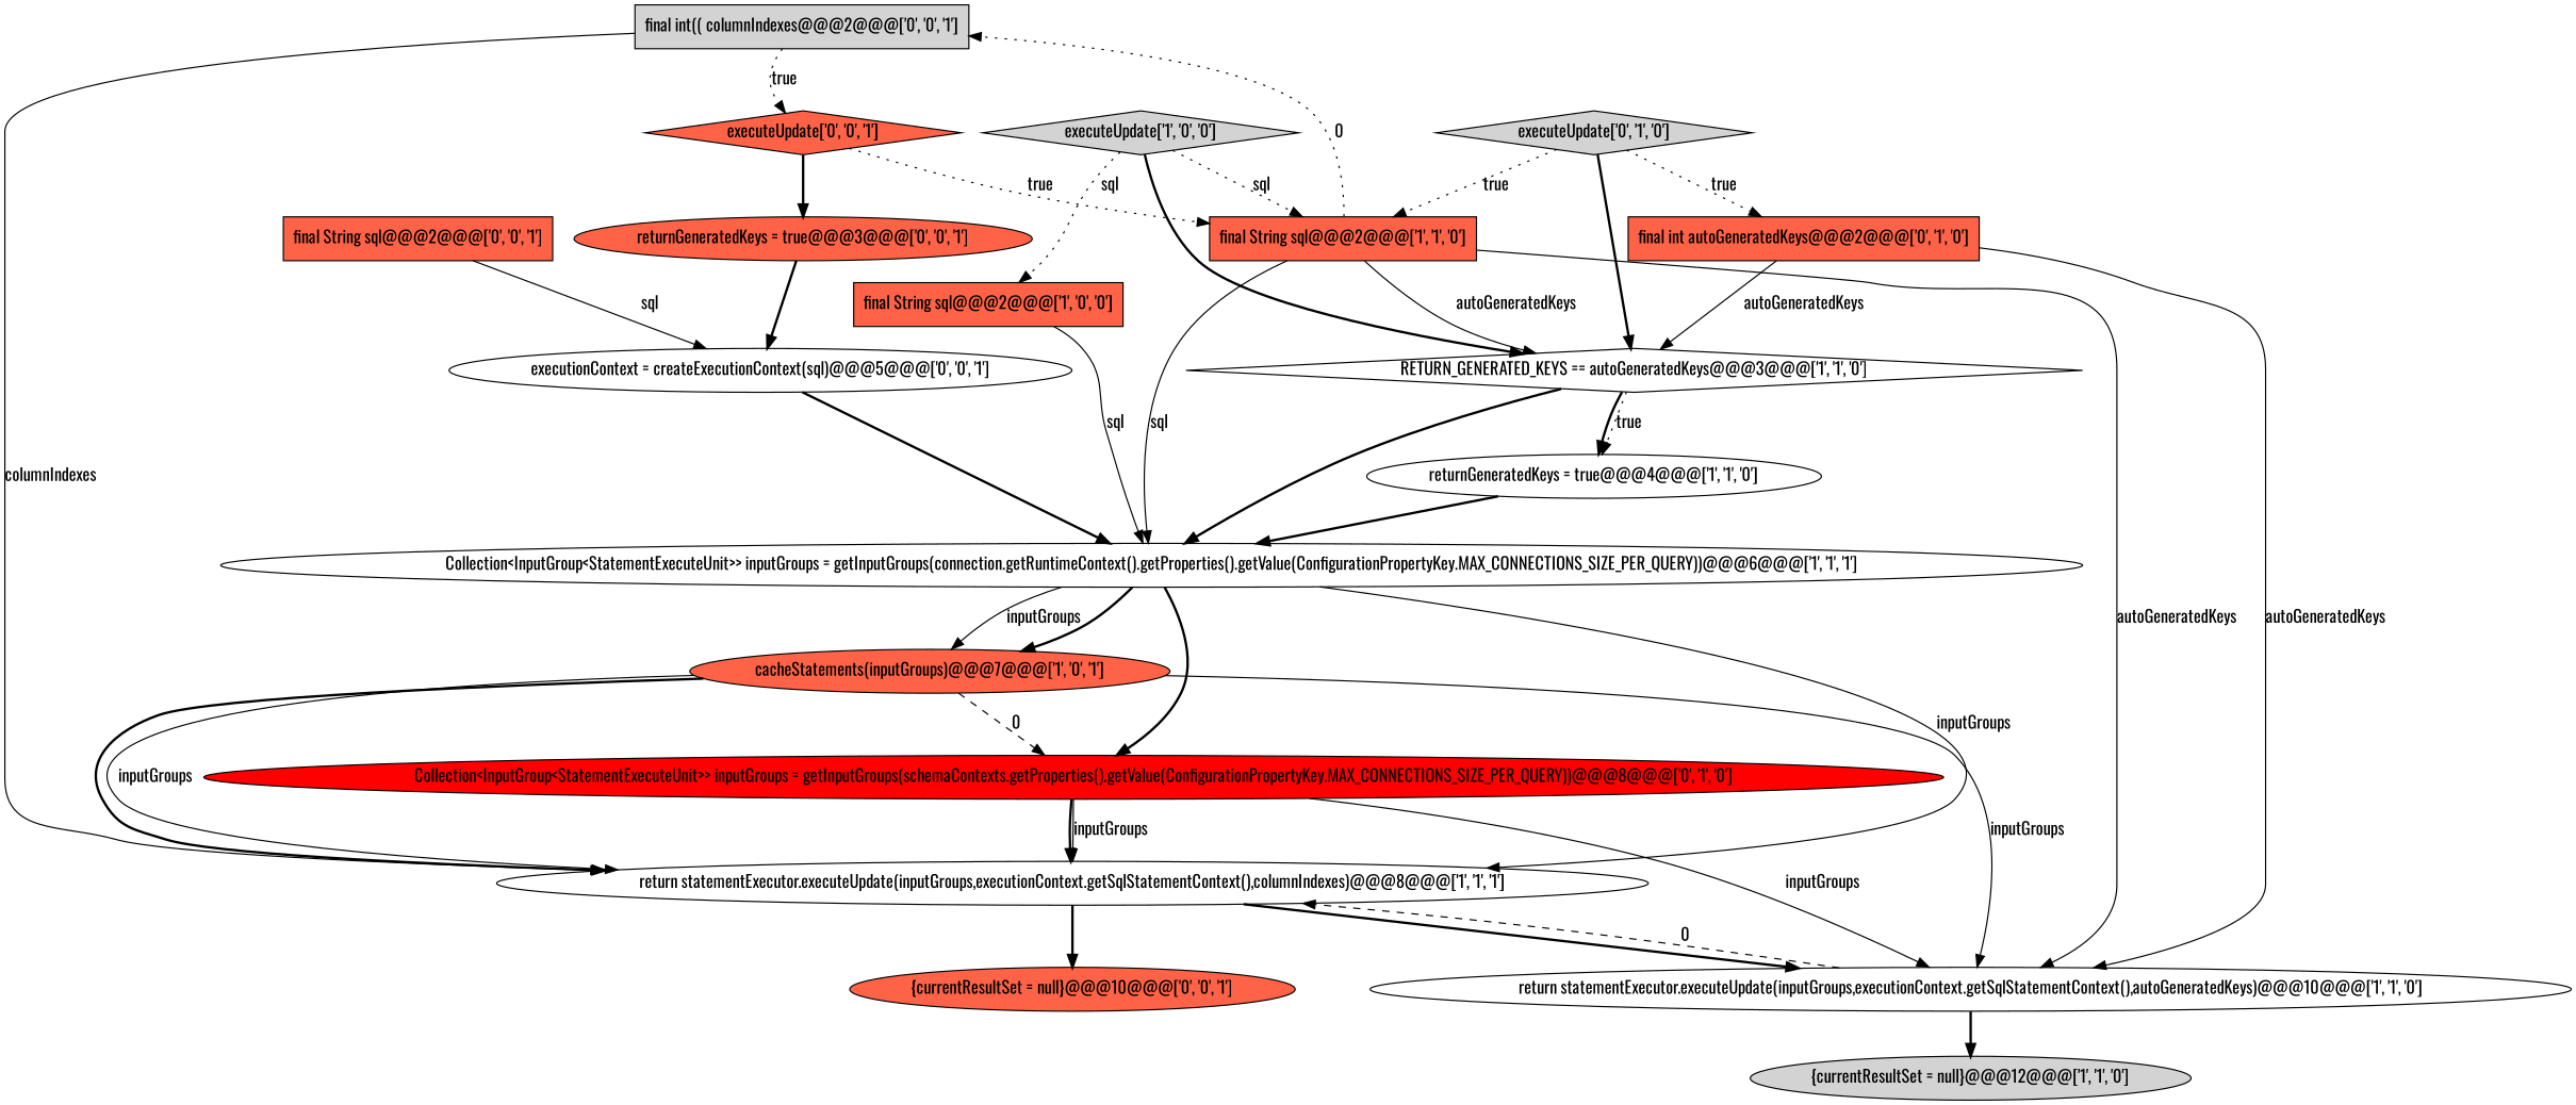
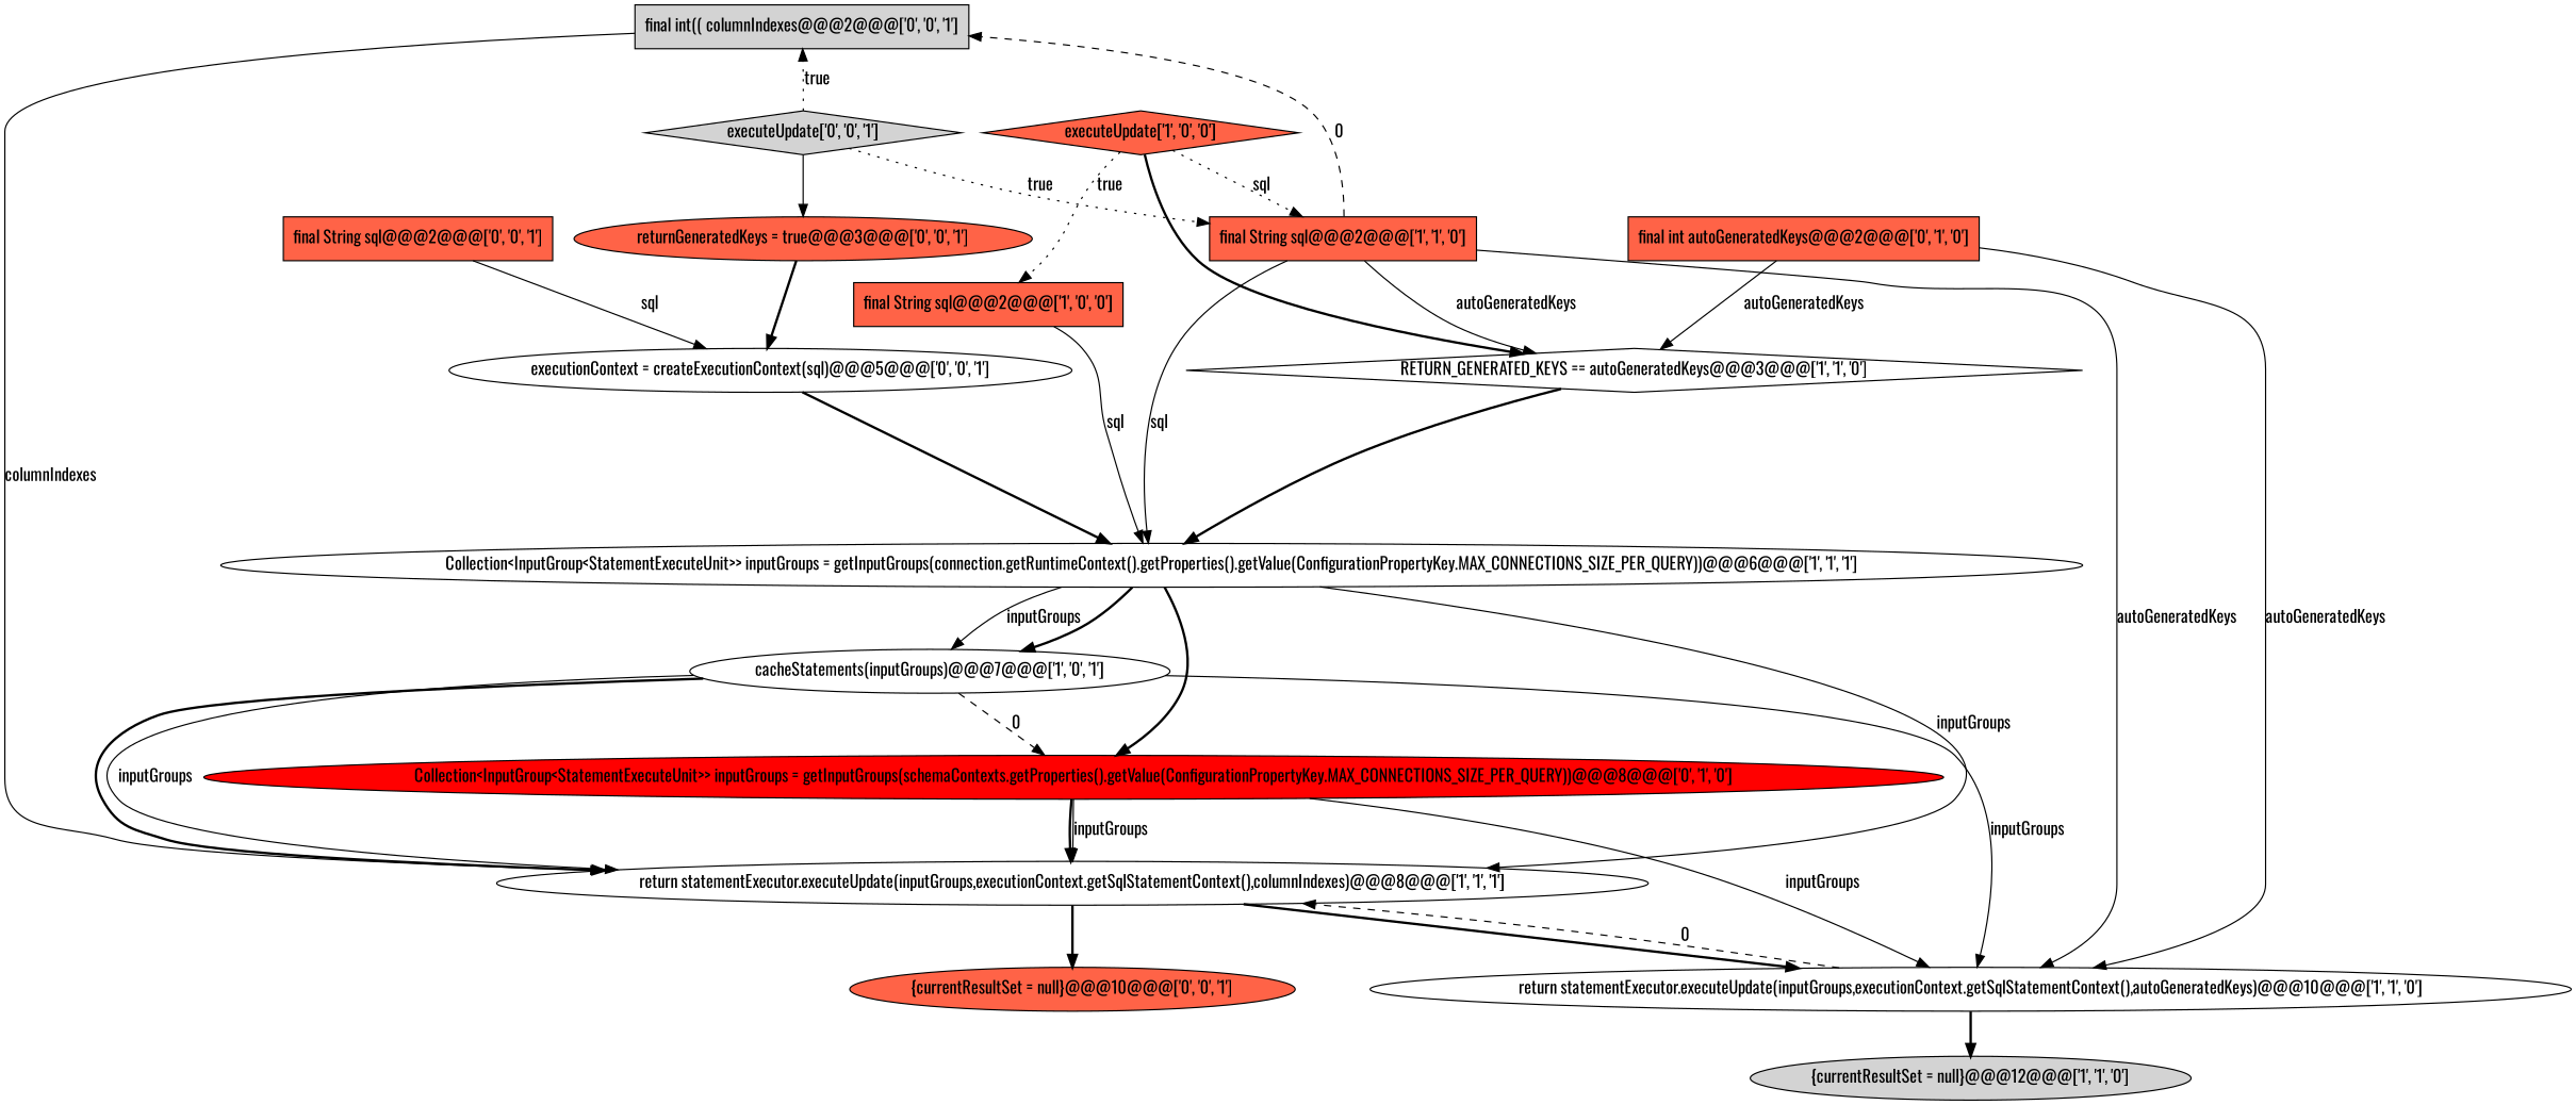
  digraph {
    fontname=Oswald
    node [fillcolor=white fontname=Oswald shape=ellipse style=filled]
    edge [fontname=Oswald style=bold]
    n1 [fillcolor=lightgray label="final int(( columnIndexes@@@2@@@['0', '0', '1']" shape=box]
    n2 [label="return statementExecutor.executeUpdate(inputGroups,executionContext.getSqlStatementContext(),columnIndexes)@@@8@@@['1', '1', '1']"]
    n3 [label="return statementExecutor.executeUpdate(inputGroups,executionContext.getSqlStatementContext(),autoGeneratedKeys)@@@10@@@['1', '1', '0']"]
    n4 [fillcolor=tomato label="{currentResultSet = null}@@@10@@@['0', '0', '1']"]
-   n5 [fillcolor=lightgray label="executeUpdate['1', '0', '0']" shape=diamond]
+   n5 [fillcolor=tomato label="executeUpdate['1', '0', '0']" shape=diamond]
    n6 [label="RETURN_GENERATED_KEYS == autoGeneratedKeys@@@3@@@['1', '1', '0']" shape=diamond]
    n7 [fillcolor=tomato label="final String sql@@@2@@@['1', '0', '0']" shape=box]
    n8 [fillcolor=tomato label="final String sql@@@2@@@['1', '1', '0']" shape=box]
-   n9 [label="returnGeneratedKeys = true@@@4@@@['1', '1', '0']"]
    n10 [label="Collection<InputGroup<StatementExecuteUnit>> inputGroups = getInputGroups(connection.getRuntimeContext().getProperties().getValue(ConfigurationPropertyKey.MAX_CONNECTIONS_SIZE_PER_QUERY))@@@6@@@['1', '1', '1']"]
    n11 [fillcolor=red label="Collection<InputGroup<StatementExecuteUnit>> inputGroups = getInputGroups(schemaContexts.getProperties().getValue(ConfigurationPropertyKey.MAX_CONNECTIONS_SIZE_PER_QUERY))@@@8@@@['0', '1', '0']"]
-   n12 [fillcolor=tomato label="cacheStatements(inputGroups)@@@7@@@['1', '0', '1']"]
+   n12 [label="cacheStatements(inputGroups)@@@7@@@['1', '0', '1']"]
    n13 [fillcolor=lightgray label="{currentResultSet = null}@@@12@@@['1', '1', '0']"]
-   n14 [fillcolor=lightgray label="executeUpdate['0', '1', '0']" shape=diamond]
    n15 [fillcolor=tomato label="final int autoGeneratedKeys@@@2@@@['0', '1', '0']" shape=box]
    n16 [fillcolor=tomato label="final String sql@@@2@@@['0', '0', '1']" shape=box]
    n17 [label="executionContext = createExecutionContext(sql)@@@5@@@['0', '0', '1']"]
    n18 [fillcolor=tomato label="returnGeneratedKeys = true@@@3@@@['0', '0', '1']"]
-   n19 [fillcolor=tomato label="executeUpdate['0', '0', '1']" shape=diamond]
+   n19 [fillcolor=lightgray label="executeUpdate['0', '0', '1']" shape=diamond]
    n1 -> n2 [label=columnIndexes style=solid]
    n2 -> n3
    n2 -> n4
    n3 -> n2 [label=0 style=dashed]
    n3 -> n13
    n5 -> n6
-   n5 -> n7 [label=sql style=dotted]
+   n5 -> n7 [label=true style=dotted]
    n5 -> n8 [label=sql style=dotted]
-   n6 -> n9 [label=true style=dotted]
-   n6 -> n9
    n6 -> n10
    n7 -> n10 [label=sql style=solid]
-   n8 -> n1 [label=0 style=dotted]
+   n8 -> n1 [label=0 style=dashed]
    n8 -> n3 [label=autoGeneratedKeys style=solid]
    n8 -> n6 [label=autoGeneratedKeys style=solid]
    n8 -> n10 [label=sql style=solid]
-   n9 -> n10
    n10 -> n2 [label=inputGroups style=solid]
    n10 -> n11
    n10 -> n12 [label=inputGroups style=solid]
    n10 -> n12
    n11 -> n2 [label=inputGroups style=solid]
    n11 -> n2
    n11 -> n3 [label=inputGroups style=solid]
    n12 -> n2 [label=inputGroups style=solid]
    n12 -> n2
    n12 -> n3 [label=inputGroups style=solid]
    n12 -> n11 [label=0 style=dashed]
-   n14 -> n6
-   n14 -> n8 [label=true style=dotted]
-   n14 -> n15 [label=true style=dotted]
    n15 -> n3 [label=autoGeneratedKeys style=solid]
    n15 -> n6 [label=autoGeneratedKeys style=solid]
    n16 -> n17 [label=sql style=solid]
    n17 -> n10
    n18 -> n17
-   n1 -> n19 [label=true style=dotted]
+   n19 -> n1 [label=true style=dotted]
    n19 -> n8 [label=true style=dotted]
-   n19 -> n18
+   n19 -> n18 [style=solid]
  }
